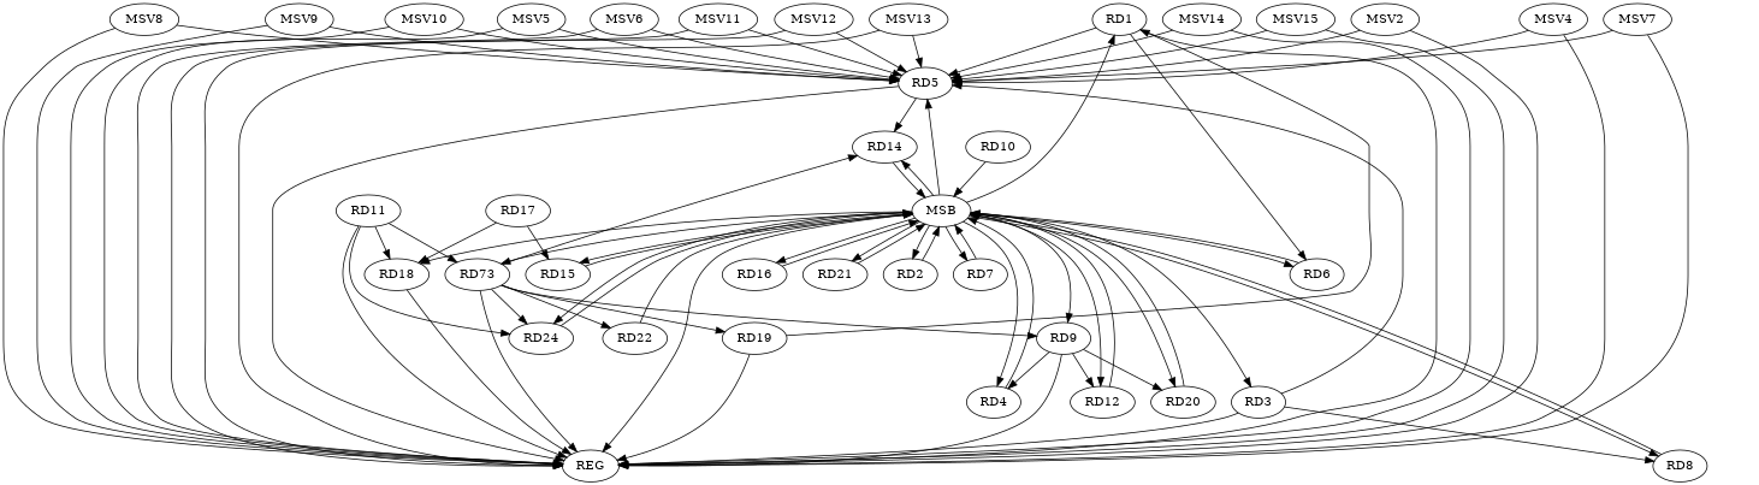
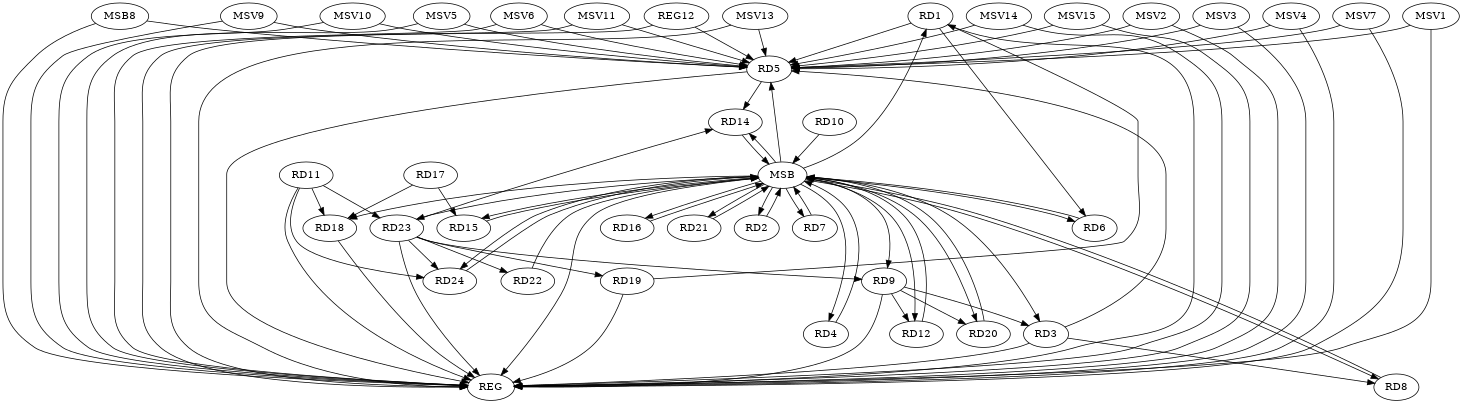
  strict digraph {
    n1 [label=RD1]
    n2 [label=RD5]
    n3 [label=RD6]
    n4 [label=REG]
    n5 [label=RD14]
    n6 [label=MSB]
    n7 [label=RD2]
    n8 [label=RD3]
    n9 [label=RD8]
    n10 [label=RD4]
    n11 [label=RD7]
    n12 [label=RD9]
    n13 [label=RD12]
    n14 [label=RD20]
    n15 [label=RD18]
-   n16 [label=RD73]
+   n16 [label=RD23]
    n17 [label=RD24]
    n18 [label=RD15]
    n19 [label=RD16]
    n20 [label=RD21]
    n21 [label=RD10]
    n22 [label=RD11]
    n23 [label=RD19]
    n24 [label=RD22]
    n25 [label=RD17]
+   n26 [label=MSV1]
    n27 [label=MSV2]
+   n28 [label=MSV3]
    n29 [label=MSV4]
    n30 [label=MSV5]
    n31 [label=MSV6]
    n32 [label=MSV7]
-   n33 [label=MSV8]
+   n33 [label=MSB8]
    n34 [label=MSV9]
    n35 [label=MSV10]
    n36 [label=MSV11]
-   n37 [label=MSV12]
+   n37 [label=REG12]
    n38 [label=MSV13]
    n39 [label=MSV14]
    n40 [label=MSV15]
    n1 -> n2
    n1 -> n3
    n1 -> n4
    n2 -> n4
    n2 -> n5
    n3 -> n6
    n5 -> n6
    n6 -> n1
    n6 -> n2
    n6 -> n3
    n6 -> n4
    n6 -> n5
    n6 -> n7
    n6 -> n8
    n6 -> n9
    n6 -> n10
    n6 -> n11
    n6 -> n12
    n6 -> n13
    n6 -> n14
    n6 -> n15
    n6 -> n16
    n6 -> n17
    n6 -> n18
    n6 -> n19
    n6 -> n20
    n7 -> n6
    n8 -> n2
    n8 -> n4
    n8 -> n9
    n9 -> n6
    n10 -> n6
    n11 -> n6
    n12 -> n4
-   n12 -> n10
+   n12 -> n8
    n12 -> n13
    n12 -> n14
    n13 -> n6
    n14 -> n6
    n15 -> n4
    n16 -> n4
    n16 -> n5
    n16 -> n12
    n16 -> n17
    n16 -> n23
    n16 -> n24
    n17 -> n6
    n18 -> n6
    n19 -> n6
    n20 -> n6
    n21 -> n6
    n22 -> n4
    n22 -> n15
    n22 -> n16
    n22 -> n17
    n23 -> n1
    n23 -> n4
    n24 -> n6
    n25 -> n15
    n25 -> n18
+   n26 -> n2
+   n26 -> n4
    n27 -> n2
    n27 -> n4
+   n28 -> n2
+   n28 -> n4
    n29 -> n2
    n29 -> n4
    n30 -> n2
    n30 -> n4
    n31 -> n2
    n31 -> n4
    n32 -> n2
    n32 -> n4
    n33 -> n2
    n33 -> n4
    n34 -> n2
    n34 -> n4
    n35 -> n2
    n35 -> n4
    n36 -> n2
    n36 -> n4
    n37 -> n2
    n37 -> n4
    n38 -> n2
    n38 -> n4
    n39 -> n2
    n39 -> n4
    n40 -> n2
    n40 -> n4
  }
